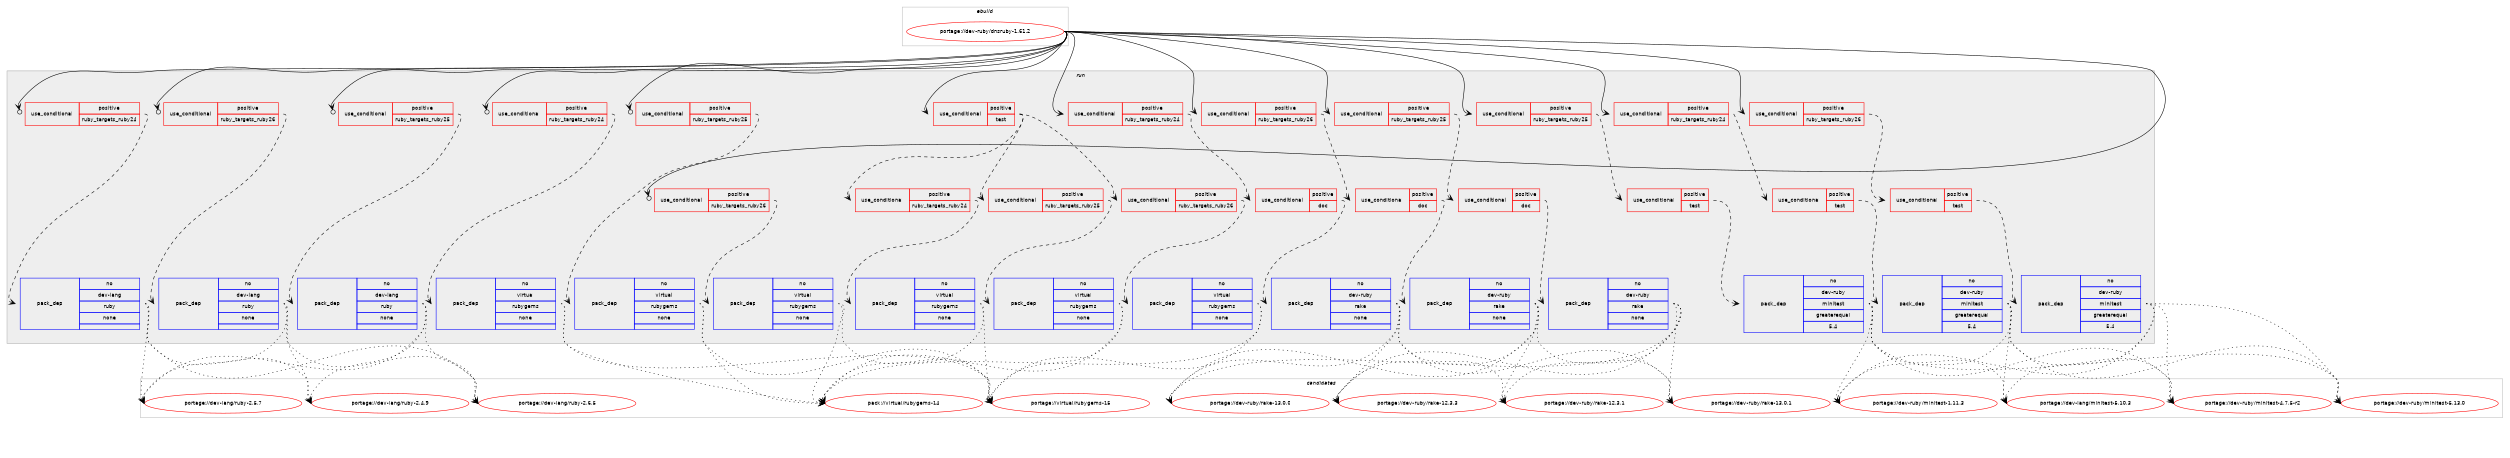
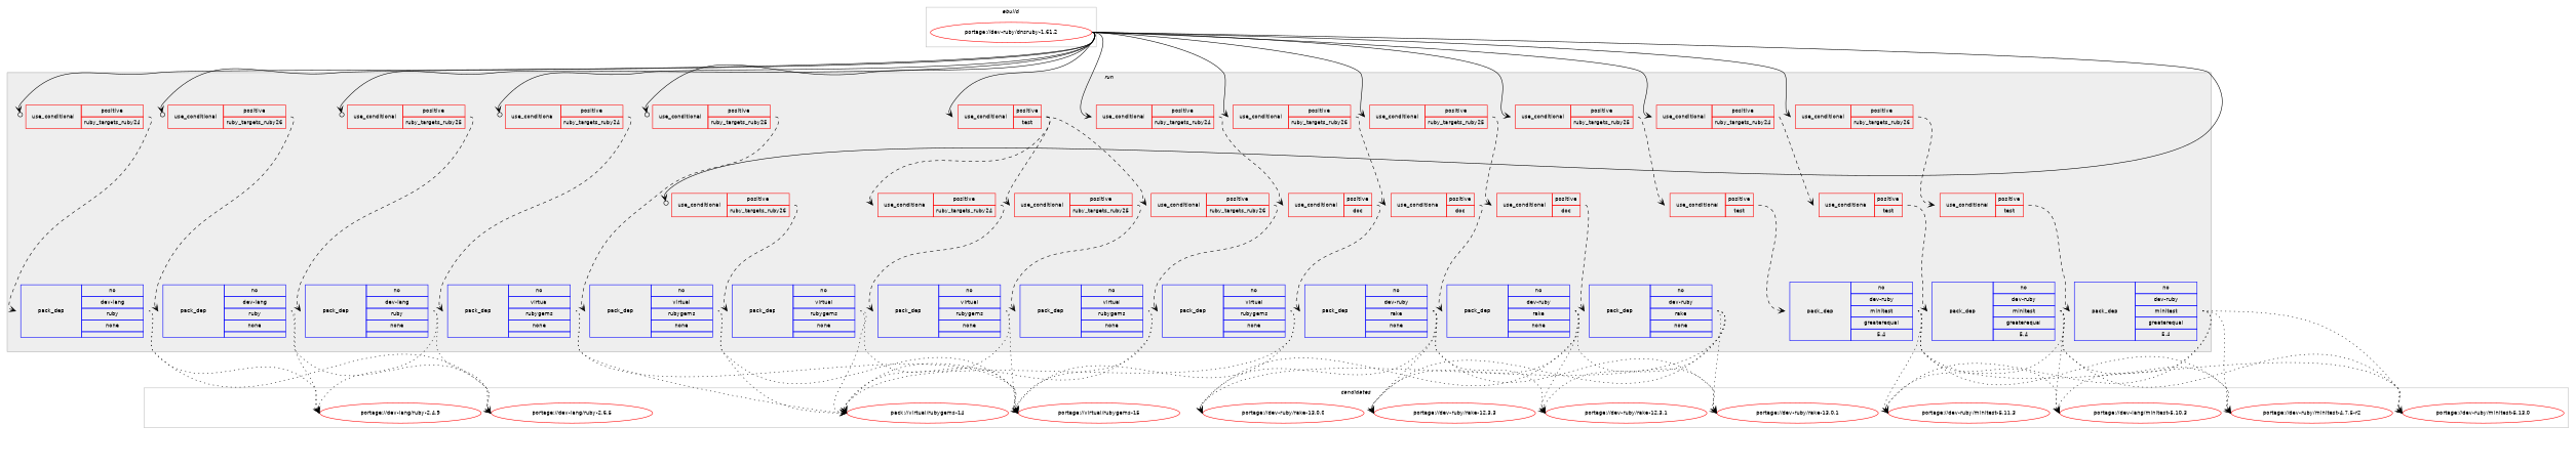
  digraph {
    compound=true
    concentrate=true
    fontname=Helvetica
    fontsize=10
    newrank=true
    rankdir=TB
    ranksep=1.5
    node [color=red fontname=Helvetica fontsize=10 shape=none]
    edge [arrowhead=vee headport=w style=dotted tailport=e weight=100]
    n1 [label="portage://dev-ruby/dnsruby-1.61.2" width=4 shape=""]
    n2 [color=blue label=<<TABLE BORDER="0" CELLBORDER="1" CELLSPACING="0" CELLPADDING="4" WIDTH="220"><TR><TD ROWSPAN="6" CELLPADDING="30">pack_dep</TD></TR><TR><TD WIDTH="110">no</TD></TR><TR><TD>dev-ruby</TD></TR><TR><TD>rake</TD></TR><TR><TD>none</TD></TR><TR><TD></TD></TR></TABLE>>]
    n3 [label=<<TABLE BORDER="0" CELLBORDER="1" CELLSPACING="0" CELLPADDING="4"><TR><TD ROWSPAN="3" CELLPADDING="10">use_conditional</TD></TR><TR><TD>positive</TD></TR><TR><TD>doc</TD></TR></TABLE>>]
    n4 [label=<<TABLE BORDER="0" CELLBORDER="1" CELLSPACING="0" CELLPADDING="4"><TR><TD ROWSPAN="3" CELLPADDING="10">use_conditional</TD></TR><TR><TD>positive</TD></TR><TR><TD>ruby_targets_ruby24</TD></TR></TABLE>>]
    n5 [color=blue label=<<TABLE BORDER="0" CELLBORDER="1" CELLSPACING="0" CELLPADDING="4" WIDTH="220"><TR><TD ROWSPAN="6" CELLPADDING="30">pack_dep</TD></TR><TR><TD WIDTH="110">no</TD></TR><TR><TD>dev-ruby</TD></TR><TR><TD>minitest</TD></TR><TR><TD>greaterequal</TD></TR><TR><TD>5.4</TD></TR></TABLE>>]
    n6 [label=<<TABLE BORDER="0" CELLBORDER="1" CELLSPACING="0" CELLPADDING="4"><TR><TD ROWSPAN="3" CELLPADDING="10">use_conditional</TD></TR><TR><TD>positive</TD></TR><TR><TD>test</TD></TR></TABLE>>]
    n7 [label=<<TABLE BORDER="0" CELLBORDER="1" CELLSPACING="0" CELLPADDING="4"><TR><TD ROWSPAN="3" CELLPADDING="10">use_conditional</TD></TR><TR><TD>positive</TD></TR><TR><TD>ruby_targets_ruby24</TD></TR></TABLE>>]
    n8 [color=blue label=<<TABLE BORDER="0" CELLBORDER="1" CELLSPACING="0" CELLPADDING="4" WIDTH="220"><TR><TD ROWSPAN="6" CELLPADDING="30">pack_dep</TD></TR><TR><TD WIDTH="110">no</TD></TR><TR><TD>dev-ruby</TD></TR><TR><TD>rake</TD></TR><TR><TD>none</TD></TR><TR><TD></TD></TR></TABLE>>]
    n9 [label=<<TABLE BORDER="0" CELLBORDER="1" CELLSPACING="0" CELLPADDING="4"><TR><TD ROWSPAN="3" CELLPADDING="10">use_conditional</TD></TR><TR><TD>positive</TD></TR><TR><TD>doc</TD></TR></TABLE>>]
    n10 [label=<<TABLE BORDER="0" CELLBORDER="1" CELLSPACING="0" CELLPADDING="4"><TR><TD ROWSPAN="3" CELLPADDING="10">use_conditional</TD></TR><TR><TD>positive</TD></TR><TR><TD>ruby_targets_ruby25</TD></TR></TABLE>>]
    n11 [color=blue label=<<TABLE BORDER="0" CELLBORDER="1" CELLSPACING="0" CELLPADDING="4" WIDTH="220"><TR><TD ROWSPAN="6" CELLPADDING="30">pack_dep</TD></TR><TR><TD WIDTH="110">no</TD></TR><TR><TD>dev-ruby</TD></TR><TR><TD>minitest</TD></TR><TR><TD>greaterequal</TD></TR><TR><TD>5.4</TD></TR></TABLE>>]
    n12 [label=<<TABLE BORDER="0" CELLBORDER="1" CELLSPACING="0" CELLPADDING="4"><TR><TD ROWSPAN="3" CELLPADDING="10">use_conditional</TD></TR><TR><TD>positive</TD></TR><TR><TD>test</TD></TR></TABLE>>]
    n13 [label=<<TABLE BORDER="0" CELLBORDER="1" CELLSPACING="0" CELLPADDING="4"><TR><TD ROWSPAN="3" CELLPADDING="10">use_conditional</TD></TR><TR><TD>positive</TD></TR><TR><TD>ruby_targets_ruby25</TD></TR></TABLE>>]
    n14 [color=blue label=<<TABLE BORDER="0" CELLBORDER="1" CELLSPACING="0" CELLPADDING="4" WIDTH="220"><TR><TD ROWSPAN="6" CELLPADDING="30">pack_dep</TD></TR><TR><TD WIDTH="110">no</TD></TR><TR><TD>dev-ruby</TD></TR><TR><TD>rake</TD></TR><TR><TD>none</TD></TR><TR><TD></TD></TR></TABLE>>]
    n15 [label=<<TABLE BORDER="0" CELLBORDER="1" CELLSPACING="0" CELLPADDING="4"><TR><TD ROWSPAN="3" CELLPADDING="10">use_conditional</TD></TR><TR><TD>positive</TD></TR><TR><TD>doc</TD></TR></TABLE>>]
    n16 [label=<<TABLE BORDER="0" CELLBORDER="1" CELLSPACING="0" CELLPADDING="4"><TR><TD ROWSPAN="3" CELLPADDING="10">use_conditional</TD></TR><TR><TD>positive</TD></TR><TR><TD>ruby_targets_ruby26</TD></TR></TABLE>>]
    n17 [color=blue label=<<TABLE BORDER="0" CELLBORDER="1" CELLSPACING="0" CELLPADDING="4" WIDTH="220"><TR><TD ROWSPAN="6" CELLPADDING="30">pack_dep</TD></TR><TR><TD WIDTH="110">no</TD></TR><TR><TD>dev-ruby</TD></TR><TR><TD>minitest</TD></TR><TR><TD>greaterequal</TD></TR><TR><TD>5.4</TD></TR></TABLE>>]
    n18 [label=<<TABLE BORDER="0" CELLBORDER="1" CELLSPACING="0" CELLPADDING="4"><TR><TD ROWSPAN="3" CELLPADDING="10">use_conditional</TD></TR><TR><TD>positive</TD></TR><TR><TD>test</TD></TR></TABLE>>]
    n19 [label=<<TABLE BORDER="0" CELLBORDER="1" CELLSPACING="0" CELLPADDING="4"><TR><TD ROWSPAN="3" CELLPADDING="10">use_conditional</TD></TR><TR><TD>positive</TD></TR><TR><TD>ruby_targets_ruby26</TD></TR></TABLE>>]
    n20 [color=blue label=<<TABLE BORDER="0" CELLBORDER="1" CELLSPACING="0" CELLPADDING="4" WIDTH="220"><TR><TD ROWSPAN="6" CELLPADDING="30">pack_dep</TD></TR><TR><TD WIDTH="110">no</TD></TR><TR><TD>virtual</TD></TR><TR><TD>rubygems</TD></TR><TR><TD>none</TD></TR><TR><TD></TD></TR></TABLE>>]
    n21 [label=<<TABLE BORDER="0" CELLBORDER="1" CELLSPACING="0" CELLPADDING="4"><TR><TD ROWSPAN="3" CELLPADDING="10">use_conditional</TD></TR><TR><TD>positive</TD></TR><TR><TD>ruby_targets_ruby24</TD></TR></TABLE>>]
    n22 [color=blue label=<<TABLE BORDER="0" CELLBORDER="1" CELLSPACING="0" CELLPADDING="4" WIDTH="220"><TR><TD ROWSPAN="6" CELLPADDING="30">pack_dep</TD></TR><TR><TD WIDTH="110">no</TD></TR><TR><TD>virtual</TD></TR><TR><TD>rubygems</TD></TR><TR><TD>none</TD></TR><TR><TD></TD></TR></TABLE>>]
    n23 [label=<<TABLE BORDER="0" CELLBORDER="1" CELLSPACING="0" CELLPADDING="4"><TR><TD ROWSPAN="3" CELLPADDING="10">use_conditional</TD></TR><TR><TD>positive</TD></TR><TR><TD>ruby_targets_ruby25</TD></TR></TABLE>>]
    n24 [color=blue label=<<TABLE BORDER="0" CELLBORDER="1" CELLSPACING="0" CELLPADDING="4" WIDTH="220"><TR><TD ROWSPAN="6" CELLPADDING="30">pack_dep</TD></TR><TR><TD WIDTH="110">no</TD></TR><TR><TD>virtual</TD></TR><TR><TD>rubygems</TD></TR><TR><TD>none</TD></TR><TR><TD></TD></TR></TABLE>>]
    n25 [label=<<TABLE BORDER="0" CELLBORDER="1" CELLSPACING="0" CELLPADDING="4"><TR><TD ROWSPAN="3" CELLPADDING="10">use_conditional</TD></TR><TR><TD>positive</TD></TR><TR><TD>ruby_targets_ruby26</TD></TR></TABLE>>]
    n26 [label=<<TABLE BORDER="0" CELLBORDER="1" CELLSPACING="0" CELLPADDING="4"><TR><TD ROWSPAN="3" CELLPADDING="10">use_conditional</TD></TR><TR><TD>positive</TD></TR><TR><TD>test</TD></TR></TABLE>>]
    n27 [color=blue label=<<TABLE BORDER="0" CELLBORDER="1" CELLSPACING="0" CELLPADDING="4" WIDTH="220"><TR><TD ROWSPAN="6" CELLPADDING="30">pack_dep</TD></TR><TR><TD WIDTH="110">no</TD></TR><TR><TD>dev-lang</TD></TR><TR><TD>ruby</TD></TR><TR><TD>none</TD></TR><TR><TD></TD></TR></TABLE>>]
    n28 [label=<<TABLE BORDER="0" CELLBORDER="1" CELLSPACING="0" CELLPADDING="4"><TR><TD ROWSPAN="3" CELLPADDING="10">use_conditional</TD></TR><TR><TD>positive</TD></TR><TR><TD>ruby_targets_ruby24</TD></TR></TABLE>>]
    n29 [color=blue label=<<TABLE BORDER="0" CELLBORDER="1" CELLSPACING="0" CELLPADDING="4" WIDTH="220"><TR><TD ROWSPAN="6" CELLPADDING="30">pack_dep</TD></TR><TR><TD WIDTH="110">no</TD></TR><TR><TD>virtual</TD></TR><TR><TD>rubygems</TD></TR><TR><TD>none</TD></TR><TR><TD></TD></TR></TABLE>>]
    n30 [label=<<TABLE BORDER="0" CELLBORDER="1" CELLSPACING="0" CELLPADDING="4"><TR><TD ROWSPAN="3" CELLPADDING="10">use_conditional</TD></TR><TR><TD>positive</TD></TR><TR><TD>ruby_targets_ruby24</TD></TR></TABLE>>]
    n31 [color=blue label=<<TABLE BORDER="0" CELLBORDER="1" CELLSPACING="0" CELLPADDING="4" WIDTH="220"><TR><TD ROWSPAN="6" CELLPADDING="30">pack_dep</TD></TR><TR><TD WIDTH="110">no</TD></TR><TR><TD>dev-lang</TD></TR><TR><TD>ruby</TD></TR><TR><TD>none</TD></TR><TR><TD></TD></TR></TABLE>>]
    n32 [label=<<TABLE BORDER="0" CELLBORDER="1" CELLSPACING="0" CELLPADDING="4"><TR><TD ROWSPAN="3" CELLPADDING="10">use_conditional</TD></TR><TR><TD>positive</TD></TR><TR><TD>ruby_targets_ruby25</TD></TR></TABLE>>]
    n33 [color=blue label=<<TABLE BORDER="0" CELLBORDER="1" CELLSPACING="0" CELLPADDING="4" WIDTH="220"><TR><TD ROWSPAN="6" CELLPADDING="30">pack_dep</TD></TR><TR><TD WIDTH="110">no</TD></TR><TR><TD>virtual</TD></TR><TR><TD>rubygems</TD></TR><TR><TD>none</TD></TR><TR><TD></TD></TR></TABLE>>]
    n34 [label=<<TABLE BORDER="0" CELLBORDER="1" CELLSPACING="0" CELLPADDING="4"><TR><TD ROWSPAN="3" CELLPADDING="10">use_conditional</TD></TR><TR><TD>positive</TD></TR><TR><TD>ruby_targets_ruby25</TD></TR></TABLE>>]
    n35 [color=blue label=<<TABLE BORDER="0" CELLBORDER="1" CELLSPACING="0" CELLPADDING="4" WIDTH="220"><TR><TD ROWSPAN="6" CELLPADDING="30">pack_dep</TD></TR><TR><TD WIDTH="110">no</TD></TR><TR><TD>dev-lang</TD></TR><TR><TD>ruby</TD></TR><TR><TD>none</TD></TR><TR><TD></TD></TR></TABLE>>]
    n36 [label=<<TABLE BORDER="0" CELLBORDER="1" CELLSPACING="0" CELLPADDING="4"><TR><TD ROWSPAN="3" CELLPADDING="10">use_conditional</TD></TR><TR><TD>positive</TD></TR><TR><TD>ruby_targets_ruby26</TD></TR></TABLE>>]
    n37 [color=blue label=<<TABLE BORDER="0" CELLBORDER="1" CELLSPACING="0" CELLPADDING="4" WIDTH="220"><TR><TD ROWSPAN="6" CELLPADDING="30">pack_dep</TD></TR><TR><TD WIDTH="110">no</TD></TR><TR><TD>virtual</TD></TR><TR><TD>rubygems</TD></TR><TR><TD>none</TD></TR><TR><TD></TD></TR></TABLE>>]
    n38 [label=<<TABLE BORDER="0" CELLBORDER="1" CELLSPACING="0" CELLPADDING="4"><TR><TD ROWSPAN="3" CELLPADDING="10">use_conditional</TD></TR><TR><TD>positive</TD></TR><TR><TD>ruby_targets_ruby26</TD></TR></TABLE>>]
    n39 [label="portage://dev-ruby/rake-12.3.1" width=4 shape=""]
    n40 [label="portage://dev-ruby/rake-12.3.3" width=4 shape=""]
    n41 [label="portage://dev-ruby/rake-13.0.0" width=4 shape=""]
    n42 [label="portage://dev-ruby/rake-13.0.1" width=4 shape=""]
    n43 [label="portage://dev-ruby/minitest-4.7.5-r2" width=4 shape=""]
    n44 [label="portage://dev-lang/minitest-5.10.3" width=4 shape=""]
-   n45 [label="portage://dev-ruby/minitest-1.11.3" width=4 shape=""]
+   n45 [label="portage://dev-ruby/minitest-5.11.3" width=4 shape=""]
    n46 [label="portage://dev-ruby/minitest-5.13.0" width=4 shape=""]
    n47 [label="pack://virtual/rubygems-14" width=4 shape=""]
    n48 [label="portage://virtual/rubygems-15" width=4 shape=""]
    n49 [label="portage://dev-lang/ruby-2.4.9" width=4 shape=""]
-   n50 [label="portage://dev-lang/ruby-2.5.7" width=4 shape=""]
    n51 [label="portage://dev-lang/ruby-2.6.5" width=4 shape=""]
    subgraph cluster_1 {
      color=gray
      label=<<i>ebuild</i>>
      rank=same
      n1
    }
    subgraph cluster_2 {
      color=gray
      label=<<i>dependencies</i>>
      subgraph cluster_3 {
        color=gray
        fillcolor="#eeeeee"
        label=<<i>compile</i>>
        style=filled
        subgraph sub_4 {
          color=gray
          fillcolor="#eeeeee"
          label=<<i>compile</i>>
          style=filled
          n4
          subgraph sub_5 {
            color=gray
            fillcolor="#eeeeee"
            label=<<i>compile</i>>
            style=filled
            n3
            subgraph sub_6 {
              color=gray
              fillcolor="#eeeeee"
              label=<<i>compile</i>>
              style=filled
              n2
            }
          }
        }
        subgraph sub_7 {
          color=gray
          fillcolor="#eeeeee"
          label=<<i>compile</i>>
          style=filled
          n7
          subgraph sub_8 {
            color=gray
            fillcolor="#eeeeee"
            label=<<i>compile</i>>
            style=filled
            n6
            subgraph sub_9 {
              color=gray
              fillcolor="#eeeeee"
              label=<<i>compile</i>>
              style=filled
              n5
            }
          }
        }
        subgraph sub_10 {
          color=gray
          fillcolor="#eeeeee"
          label=<<i>compile</i>>
          style=filled
          n10
          subgraph sub_11 {
            color=gray
            fillcolor="#eeeeee"
            label=<<i>compile</i>>
            style=filled
            n9
            subgraph sub_12 {
              color=gray
              fillcolor="#eeeeee"
              label=<<i>compile</i>>
              style=filled
              n8
            }
          }
        }
        subgraph sub_13 {
          color=gray
          fillcolor="#eeeeee"
          label=<<i>compile</i>>
          style=filled
          n13
          subgraph sub_14 {
            color=gray
            fillcolor="#eeeeee"
            label=<<i>compile</i>>
            style=filled
            n12
            subgraph sub_15 {
              color=gray
              fillcolor="#eeeeee"
              label=<<i>compile</i>>
              style=filled
              n11
            }
          }
        }
        subgraph sub_16 {
          color=gray
          fillcolor="#eeeeee"
          label=<<i>compile</i>>
          style=filled
          n16
          subgraph sub_17 {
            color=gray
            fillcolor="#eeeeee"
            label=<<i>compile</i>>
            style=filled
            n15
            subgraph sub_18 {
              color=gray
              fillcolor="#eeeeee"
              label=<<i>compile</i>>
              style=filled
              n14
            }
          }
        }
        subgraph sub_19 {
          color=gray
          fillcolor="#eeeeee"
          label=<<i>compile</i>>
          style=filled
          n19
          subgraph sub_20 {
            color=gray
            fillcolor="#eeeeee"
            label=<<i>compile</i>>
            style=filled
            n18
            subgraph sub_21 {
              color=gray
              fillcolor="#eeeeee"
              label=<<i>compile</i>>
              style=filled
              n17
            }
          }
        }
        subgraph sub_22 {
          color=gray
          fillcolor="#eeeeee"
          label=<<i>compile</i>>
          style=filled
          n26
          subgraph sub_23 {
            color=gray
            fillcolor="#eeeeee"
            label=<<i>compile</i>>
            style=filled
            n21
            subgraph sub_24 {
              color=gray
              fillcolor="#eeeeee"
              label=<<i>compile</i>>
              style=filled
              n20
            }
          }
          subgraph sub_25 {
            color=gray
            fillcolor="#eeeeee"
            label=<<i>compile</i>>
            style=filled
            n23
            subgraph sub_26 {
              color=gray
              fillcolor="#eeeeee"
              label=<<i>compile</i>>
              style=filled
              n22
            }
          }
          subgraph sub_27 {
            color=gray
            fillcolor="#eeeeee"
            label=<<i>compile</i>>
            style=filled
            n25
            subgraph sub_28 {
              color=gray
              fillcolor="#eeeeee"
              label=<<i>compile</i>>
              style=filled
              n24
            }
          }
        }
      }
      subgraph cluster_29 {
        color=gray
        fillcolor="#eeeeee"
        label=<<i>compile and run</i>>
        style=filled
        subgraph sub_30 {
          color=gray
          fillcolor="#eeeeee"
          label=<<i>compile and run</i>>
          style=filled
          n28
          subgraph sub_31 {
            color=gray
            fillcolor="#eeeeee"
            label=<<i>compile and run</i>>
            style=filled
            n27
          }
        }
        subgraph sub_32 {
          color=gray
          fillcolor="#eeeeee"
          label=<<i>compile and run</i>>
          style=filled
          n30
          subgraph sub_33 {
            color=gray
            fillcolor="#eeeeee"
            label=<<i>compile and run</i>>
            style=filled
            n29
          }
        }
        subgraph sub_34 {
          color=gray
          fillcolor="#eeeeee"
          label=<<i>compile and run</i>>
          style=filled
          n32
          subgraph sub_35 {
            color=gray
            fillcolor="#eeeeee"
            label=<<i>compile and run</i>>
            style=filled
            n31
          }
        }
        subgraph sub_36 {
          color=gray
          fillcolor="#eeeeee"
          label=<<i>compile and run</i>>
          style=filled
          n34
          subgraph sub_37 {
            color=gray
            fillcolor="#eeeeee"
            label=<<i>compile and run</i>>
            style=filled
            n33
          }
        }
        subgraph sub_38 {
          color=gray
          fillcolor="#eeeeee"
          label=<<i>compile and run</i>>
          style=filled
          n36
          subgraph sub_39 {
            color=gray
            fillcolor="#eeeeee"
            label=<<i>compile and run</i>>
            style=filled
            n35
          }
        }
        subgraph sub_40 {
          color=gray
          fillcolor="#eeeeee"
          label=<<i>compile and run</i>>
          style=filled
          n38
          subgraph sub_41 {
            color=gray
            fillcolor="#eeeeee"
            label=<<i>compile and run</i>>
            style=filled
            n37
          }
        }
      }
      subgraph cluster_42 {
        color=gray
        fillcolor="#eeeeee"
        label=<<i>run</i>>
        style=filled
      }
    }
    subgraph cluster_43 {
      color=gray
      label=<<i>candidates</i>>
      rank=same
      subgraph sub_44 {
        color=black
        label=<<i>candidates</i>>
        nodesep=1
        rank=same
        n39
        n40
        n41
        n42
      }
      subgraph sub_45 {
        color=black
        label=<<i>candidates</i>>
        nodesep=1
        rank=same
        n39
        n40
        n41
        n42
      }
      subgraph sub_46 {
        color=black
        label=<<i>candidates</i>>
        nodesep=1
        rank=same
        n43
        n44
        n45
        n46
      }
      subgraph sub_47 {
        color=black
        label=<<i>candidates</i>>
        nodesep=1
        rank=same
        n43
        n44
        n45
        n46
      }
      subgraph sub_48 {
        color=black
        label=<<i>candidates</i>>
        nodesep=1
        rank=same
        n39
        n40
        n41
        n42
      }
      subgraph sub_49 {
        color=black
        label=<<i>candidates</i>>
        nodesep=1
        rank=same
        n43
        n44
        n45
        n46
      }
      subgraph sub_50 {
        color=black
        label=<<i>candidates</i>>
        nodesep=1
        rank=same
        n47
        n48
      }
      subgraph sub_51 {
        color=black
        label=<<i>candidates</i>>
        nodesep=1
        rank=same
        n47
        n48
      }
      subgraph sub_52 {
        color=black
        label=<<i>candidates</i>>
        nodesep=1
        rank=same
        n47
        n48
      }
      subgraph sub_53 {
        color=black
        label=<<i>candidates</i>>
        nodesep=1
        rank=same
        n49
-       n50
        n51
      }
      subgraph sub_54 {
        color=black
        label=<<i>candidates</i>>
        nodesep=1
        rank=same
        n47
        n48
      }
      subgraph sub_55 {
        color=black
        label=<<i>candidates</i>>
        nodesep=1
        rank=same
        n49
-       n50
        n51
      }
      subgraph sub_56 {
        color=black
        label=<<i>candidates</i>>
        nodesep=1
        rank=same
        n47
        n48
      }
      subgraph sub_57 {
        color=black
        label=<<i>candidates</i>>
        nodesep=1
        rank=same
        n49
-       n50
        n51
      }
      subgraph sub_58 {
        color=black
        label=<<i>candidates</i>>
        nodesep=1
        rank=same
        n47
        n48
      }
    }
    n1 -> n4 [style=solid weight=20]
    n1 -> n7 [style=solid weight=20]
    n1 -> n10 [style=solid weight=20]
    n1 -> n13 [style=solid weight=20]
    n1 -> n16 [style=solid weight=20]
    n1 -> n19 [style=solid weight=20]
    n1 -> n26 [style=solid weight=20]
    n1 -> n28 [arrowhead=odotvee style=solid weight=20]
    n1 -> n30 [arrowhead=odotvee style=solid weight=20]
    n1 -> n32 [arrowhead=odotvee style=solid weight=20]
    n1 -> n34 [arrowhead=odotvee style=solid weight=20]
    n1 -> n36 [arrowhead=odotvee style=solid weight=20]
    n1 -> n38 [arrowhead=odotvee style=solid weight=20]
    n2 -> n39
    n2 -> n40
    n2 -> n41
    n2 -> n42
    n3 -> n2 [style=dashed weight=20]
    n4 -> n3 [style=dashed weight=20]
    n5 -> n43
    n5 -> n44
    n5 -> n45
    n5 -> n46
    n6 -> n5 [style=dashed weight=20]
    n7 -> n6 [style=dashed weight=20]
    n8 -> n39
    n8 -> n40
    n8 -> n41
    n8 -> n42
    n9 -> n8 [style=dashed weight=20]
    n10 -> n9 [style=dashed weight=20]
    n11 -> n43
    n11 -> n44
    n11 -> n45
    n11 -> n46
    n12 -> n11 [style=dashed weight=20]
    n13 -> n12 [style=dashed weight=20]
    n14 -> n39
    n14 -> n40
    n14 -> n41
    n14 -> n42
    n15 -> n14 [style=dashed weight=20]
    n16 -> n15 [style=dashed weight=20]
    n17 -> n43
    n17 -> n44
    n17 -> n45
    n17 -> n46
    n18 -> n17 [style=dashed weight=20]
    n19 -> n18 [style=dashed weight=20]
    n20 -> n47
    n20 -> n48
    n21 -> n20 [style=dashed weight=20]
    n22 -> n47
    n22 -> n48
    n23 -> n22 [style=dashed weight=20]
    n24 -> n47
    n24 -> n48
    n25 -> n24 [style=dashed weight=20]
    n26 -> n21 [style=dashed weight=20]
    n26 -> n23 [style=dashed weight=20]
    n26 -> n25 [style=dashed weight=20]
    n27 -> n49
-   n27 -> n50
    n27 -> n51
    n28 -> n27 [style=dashed weight=20]
    n29 -> n47
    n29 -> n48
    n30 -> n29 [style=dashed weight=20]
    n31 -> n49
-   n31 -> n50
    n31 -> n51
    n32 -> n31 [style=dashed weight=20]
    n33 -> n47
    n33 -> n48
    n34 -> n33 [style=dashed weight=20]
    n35 -> n49
-   n35 -> n50
    n35 -> n51
    n36 -> n35 [style=dashed weight=20]
    n37 -> n47
    n37 -> n48
    n38 -> n37 [style=dashed weight=20]
  }
